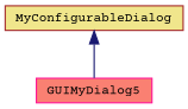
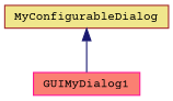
  digraph {
    fontname="Courier Prime"
    node [fontname="Courier Prime" fontsize=10 shape=record style=filled]
-   n1 [color=deeppink fillcolor=salmon fontcolor=black height=0.2 label=GUIMyDialog5 width=0.4]
+   n1 [color=deeppink fillcolor=salmon fontcolor=black height=0.2 label=GUIMyDialog1 width=0.4]
    n2 [color=brown fillcolor=khaki height=0.2 label=MyConfigurableDialog width=0.4]
    n2 -> n1 [color=midnightblue dir=back fontname="Courier Prime" fontsize=10 labelfontname=Helvetica labelfontsize=10 style=solid]
  }
